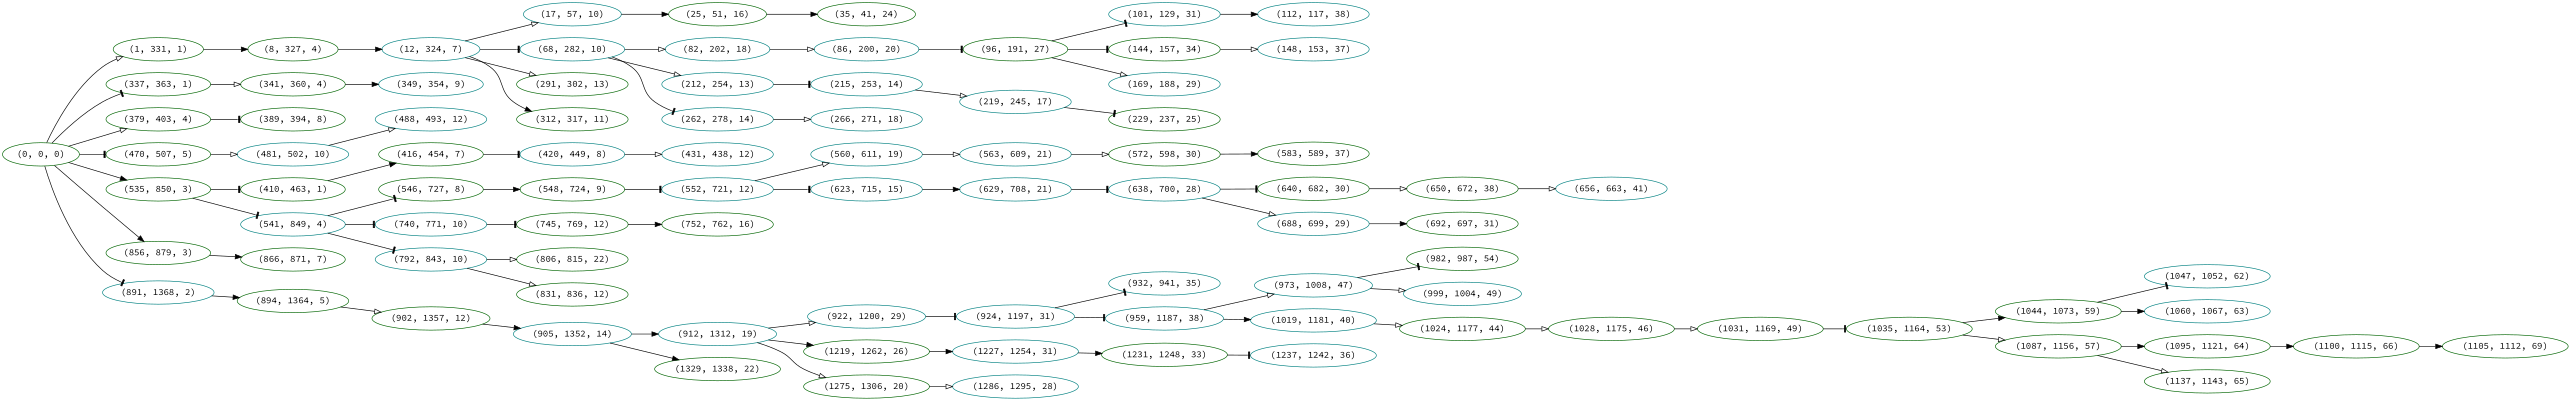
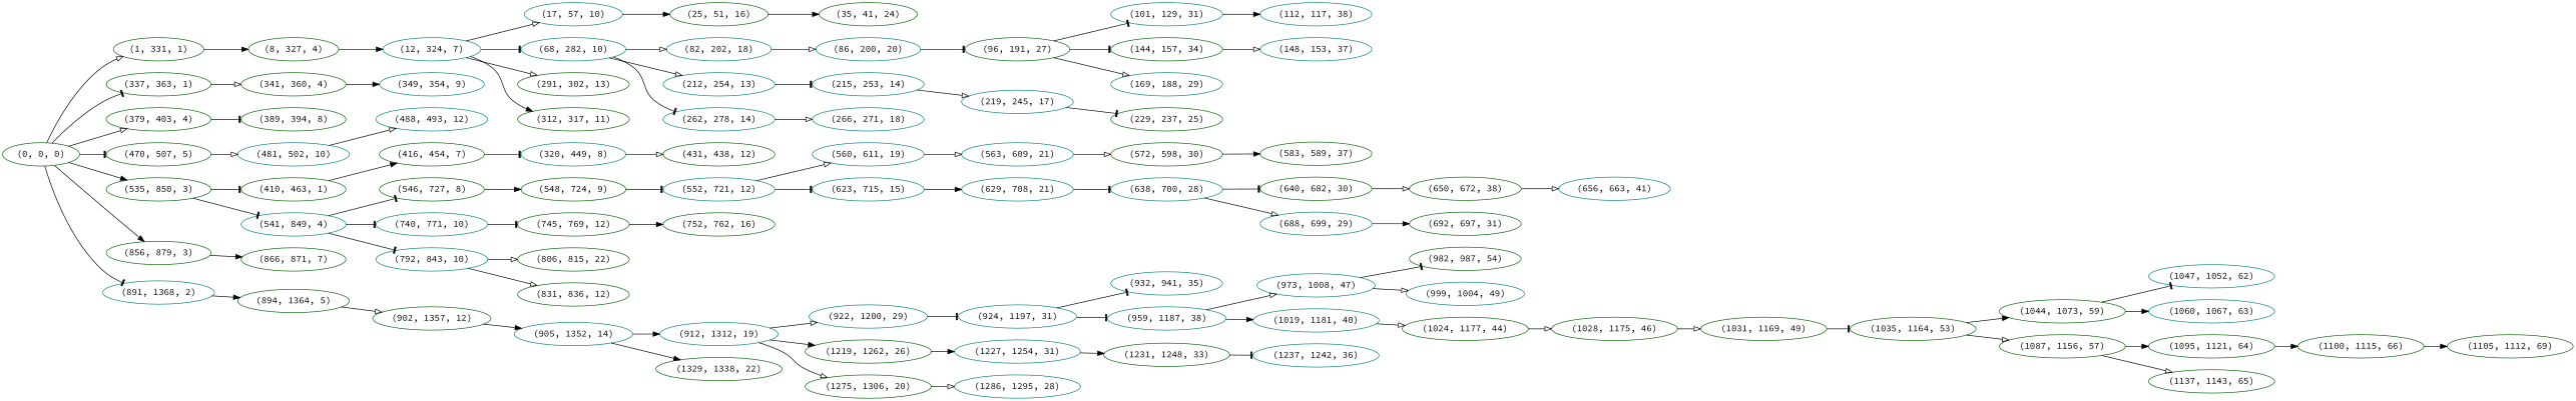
  digraph {
    fontname="Source Code Pro"
    rankdir=LR
    node [color=darkgreen fontname="Source Code Pro"]
    edge [arrowhead=onormal fontname="Source Code Pro"]
    "(0, 0, 0)"
    "(1, 331, 1)"
    "(337, 363, 1)"
    "(379, 403, 4)"
    "(470, 507, 5)"
    "(535, 850, 3)"
    "(856, 879, 3)"
    "(891, 1368, 2)" [color=teal]
    "(8, 327, 4)"
    "(341, 360, 4)"
    "(389, 394, 8)"
    "(410, 463, 1)"
    "(416, 454, 7)"
    "(481, 502, 10)" [color=teal]
    "(541, 849, 4)" [color=teal]
    "(866, 871, 7)"
    "(894, 1364, 5)"
    "(12, 324, 7)" [color=teal]
    "(17, 57, 10)" [color=teal]
    "(68, 282, 10)" [color=teal]
    "(291, 302, 13)"
    "(312, 317, 11)"
    "(25, 51, 16)"
    "(82, 202, 18)" [color=teal]
    "(212, 254, 13)" [color=teal]
    "(262, 278, 14)" [color=teal]
    "(35, 41, 24)"
    "(86, 200, 20)" [color=teal]
    "(215, 253, 14)" [color=teal]
    "(266, 271, 18)" [color=teal]
    "(96, 191, 27)"
    "(101, 129, 31)" [color=teal]
    "(144, 157, 34)"
    "(169, 188, 29)" [color=teal]
    "(112, 117, 38)" [color=teal]
    "(148, 153, 37)" [color=teal]
    "(219, 245, 17)" [color=teal]
    "(229, 237, 25)"
    "(349, 354, 9)" [color=teal]
-   "(420, 449, 8)" [color=teal]
-   "(431, 438, 12)" [color=teal]
+   "(420, 449, 8)" [color=teal label="(320, 449, 8)"]
+   "(431, 438, 12)"
    "(488, 493, 12)" [color=teal]
    "(546, 727, 8)"
    "(740, 771, 10)" [color=teal]
    "(792, 843, 10)" [color=teal]
    "(548, 724, 9)"
    "(745, 769, 12)"
    "(806, 815, 22)"
    "(831, 836, 12)"
    "(552, 721, 12)" [color=teal]
    "(560, 611, 19)" [color=teal]
    "(623, 715, 15)" [color=teal]
    "(563, 609, 21)" [color=teal]
    "(629, 708, 21)" [color=teal]
    "(572, 598, 30)"
    "(583, 589, 37)"
    "(638, 700, 28)" [color=teal]
    "(640, 682, 30)"
    "(688, 699, 29)" [color=teal]
    "(650, 672, 38)"
    "(692, 697, 31)"
    "(656, 663, 41)" [color=teal]
    "(752, 762, 16)"
    "(902, 1357, 12)"
    "(905, 1352, 14)" [color=teal]
    "(912, 1312, 19)" [color=teal]
    "(1329, 1338, 22)"
    "(922, 1200, 29)" [color=teal]
    "(1219, 1262, 26)"
    "(1275, 1306, 20)"
    "(924, 1197, 31)" [color=teal]
    "(1227, 1254, 31)" [color=teal]
    "(1286, 1295, 28)" [color=teal]
    "(932, 941, 35)" [color=teal]
    "(959, 1187, 38)" [color=teal]
    "(973, 1008, 47)" [color=teal]
    "(1019, 1181, 40)" [color=teal]
    "(982, 987, 54)"
    "(999, 1004, 49)" [color=teal]
    "(1024, 1177, 44)"
    "(1028, 1175, 46)"
    "(1031, 1169, 49)"
    "(1035, 1164, 53)"
    "(1044, 1073, 59)"
    "(1087, 1156, 57)"
    "(1047, 1052, 62)" [color=teal]
    "(1060, 1067, 63)" [color=teal]
    "(1095, 1121, 64)"
    "(1137, 1143, 65)"
    "(1100, 1115, 66)"
    "(1105, 1112, 69)"
    "(1231, 1248, 33)"
    "(1237, 1242, 36)" [color=teal]
    "(0, 0, 0)" -> "(1, 331, 1)"
    "(0, 0, 0)" -> "(337, 363, 1)" [arrowhead=tee]
    "(0, 0, 0)" -> "(379, 403, 4)"
    "(0, 0, 0)" -> "(470, 507, 5)" [arrowhead=tee]
    "(0, 0, 0)" -> "(535, 850, 3)" [arrowhead=normal]
    "(0, 0, 0)" -> "(856, 879, 3)" [arrowhead=normal]
    "(0, 0, 0)" -> "(891, 1368, 2)" [arrowhead=tee]
    "(1, 331, 1)" -> "(8, 327, 4)" [arrowhead=normal]
    "(337, 363, 1)" -> "(341, 360, 4)"
    "(379, 403, 4)" -> "(389, 394, 8)" [arrowhead=tee]
    "(470, 507, 5)" -> "(481, 502, 10)"
    "(535, 850, 3)" -> "(410, 463, 1)" [arrowhead=tee]
    "(535, 850, 3)" -> "(541, 849, 4)" [arrowhead=tee]
    "(856, 879, 3)" -> "(866, 871, 7)" [arrowhead=normal]
    "(891, 1368, 2)" -> "(894, 1364, 5)" [arrowhead=normal]
    "(8, 327, 4)" -> "(12, 324, 7)" [arrowhead=normal]
    "(341, 360, 4)" -> "(349, 354, 9)" [arrowhead=normal]
    "(410, 463, 1)" -> "(416, 454, 7)" [arrowhead=normal]
    "(416, 454, 7)" -> "(420, 449, 8)" [arrowhead=tee]
    "(481, 502, 10)" -> "(488, 493, 12)"
    "(541, 849, 4)" -> "(546, 727, 8)" [arrowhead=tee]
    "(541, 849, 4)" -> "(740, 771, 10)" [arrowhead=tee]
    "(541, 849, 4)" -> "(792, 843, 10)" [arrowhead=tee]
    "(894, 1364, 5)" -> "(902, 1357, 12)"
    "(12, 324, 7)" -> "(17, 57, 10)"
    "(12, 324, 7)" -> "(68, 282, 10)" [arrowhead=tee]
    "(12, 324, 7)" -> "(291, 302, 13)"
    "(12, 324, 7)" -> "(312, 317, 11)" [arrowhead=normal]
    "(17, 57, 10)" -> "(25, 51, 16)" [arrowhead=normal]
    "(68, 282, 10)" -> "(82, 202, 18)"
    "(68, 282, 10)" -> "(212, 254, 13)"
    "(68, 282, 10)" -> "(262, 278, 14)" [arrowhead=tee]
    "(25, 51, 16)" -> "(35, 41, 24)" [arrowhead=normal]
    "(82, 202, 18)" -> "(86, 200, 20)"
    "(212, 254, 13)" -> "(215, 253, 14)" [arrowhead=tee]
    "(262, 278, 14)" -> "(266, 271, 18)"
    "(86, 200, 20)" -> "(96, 191, 27)" [arrowhead=tee]
    "(215, 253, 14)" -> "(219, 245, 17)"
    "(96, 191, 27)" -> "(101, 129, 31)" [arrowhead=tee]
    "(96, 191, 27)" -> "(144, 157, 34)" [arrowhead=tee]
    "(96, 191, 27)" -> "(169, 188, 29)"
    "(101, 129, 31)" -> "(112, 117, 38)" [arrowhead=normal]
    "(144, 157, 34)" -> "(148, 153, 37)"
    "(219, 245, 17)" -> "(229, 237, 25)" [arrowhead=tee]
    "(420, 449, 8)" -> "(431, 438, 12)"
    "(546, 727, 8)" -> "(548, 724, 9)" [arrowhead=normal]
    "(740, 771, 10)" -> "(745, 769, 12)" [arrowhead=tee]
    "(792, 843, 10)" -> "(806, 815, 22)"
    "(792, 843, 10)" -> "(831, 836, 12)"
    "(548, 724, 9)" -> "(552, 721, 12)" [arrowhead=tee]
    "(745, 769, 12)" -> "(752, 762, 16)" [arrowhead=normal]
    "(552, 721, 12)" -> "(560, 611, 19)"
    "(552, 721, 12)" -> "(623, 715, 15)" [arrowhead=tee]
    "(560, 611, 19)" -> "(563, 609, 21)"
    "(623, 715, 15)" -> "(629, 708, 21)" [arrowhead=normal]
    "(563, 609, 21)" -> "(572, 598, 30)"
    "(629, 708, 21)" -> "(638, 700, 28)" [arrowhead=tee]
    "(572, 598, 30)" -> "(583, 589, 37)" [arrowhead=normal]
    "(638, 700, 28)" -> "(640, 682, 30)" [arrowhead=tee]
    "(638, 700, 28)" -> "(688, 699, 29)"
    "(640, 682, 30)" -> "(650, 672, 38)"
    "(688, 699, 29)" -> "(692, 697, 31)" [arrowhead=normal]
    "(650, 672, 38)" -> "(656, 663, 41)"
    "(902, 1357, 12)" -> "(905, 1352, 14)" [arrowhead=normal]
    "(905, 1352, 14)" -> "(912, 1312, 19)" [arrowhead=normal]
    "(905, 1352, 14)" -> "(1329, 1338, 22)" [arrowhead=normal]
    "(912, 1312, 19)" -> "(922, 1200, 29)"
    "(912, 1312, 19)" -> "(1219, 1262, 26)" [arrowhead=normal]
    "(912, 1312, 19)" -> "(1275, 1306, 20)"
    "(922, 1200, 29)" -> "(924, 1197, 31)" [arrowhead=tee]
    "(1219, 1262, 26)" -> "(1227, 1254, 31)" [arrowhead=normal]
    "(1275, 1306, 20)" -> "(1286, 1295, 28)"
    "(924, 1197, 31)" -> "(932, 941, 35)" [arrowhead=tee]
    "(924, 1197, 31)" -> "(959, 1187, 38)" [arrowhead=tee]
    "(1227, 1254, 31)" -> "(1231, 1248, 33)" [arrowhead=normal]
    "(959, 1187, 38)" -> "(973, 1008, 47)"
    "(959, 1187, 38)" -> "(1019, 1181, 40)" [arrowhead=normal]
    "(973, 1008, 47)" -> "(982, 987, 54)" [arrowhead=tee]
    "(973, 1008, 47)" -> "(999, 1004, 49)"
    "(1019, 1181, 40)" -> "(1024, 1177, 44)"
    "(1024, 1177, 44)" -> "(1028, 1175, 46)"
    "(1028, 1175, 46)" -> "(1031, 1169, 49)"
    "(1031, 1169, 49)" -> "(1035, 1164, 53)" [arrowhead=tee]
    "(1035, 1164, 53)" -> "(1044, 1073, 59)" [arrowhead=normal]
    "(1035, 1164, 53)" -> "(1087, 1156, 57)"
    "(1044, 1073, 59)" -> "(1047, 1052, 62)" [arrowhead=tee]
    "(1044, 1073, 59)" -> "(1060, 1067, 63)" [arrowhead=normal]
    "(1087, 1156, 57)" -> "(1095, 1121, 64)" [arrowhead=normal]
    "(1087, 1156, 57)" -> "(1137, 1143, 65)"
    "(1095, 1121, 64)" -> "(1100, 1115, 66)" [arrowhead=normal]
    "(1100, 1115, 66)" -> "(1105, 1112, 69)" [arrowhead=normal]
    "(1231, 1248, 33)" -> "(1237, 1242, 36)" [arrowhead=tee]
  }
